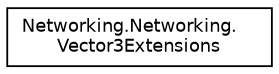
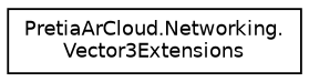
  digraph {
    rankdir=LR
-   n1 [color=black fillcolor=white fontname=Helvetica fontsize=10 height=0.2 label="Networking.Networking.\lVector3Extensions" shape=record style=filled width=0.4]
+   n1 [color=black fillcolor=white fontname=Helvetica fontsize=10 height=0.2 label="PretiaArCloud.Networking.\lVector3Extensions" shape=record style=filled width=0.4]
  }
